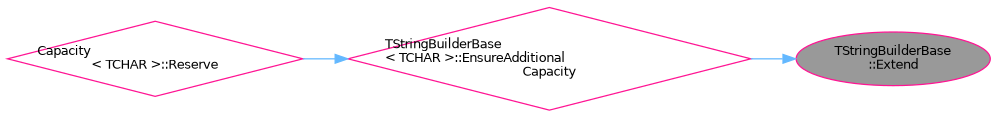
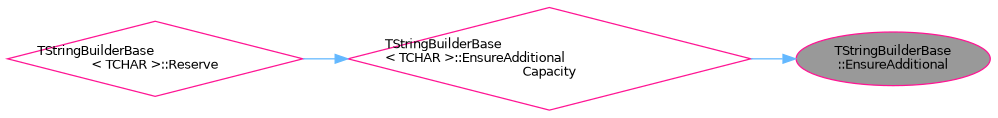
  digraph {
    rankdir=RL
    node [color=deeppink fillcolor=white fontname=Helvetica fontsize=10 shape=diamond style=filled]
    edge [color=steelblue1 dir=back fontname=Helvetica fontsize=10 labelfontname=Helvetica labelfontsize=10 style=solid]
-   n1 [fillcolor=grey60 fontcolor=black height=0.2 label="TStringBuilderBase\l::Extend" shape=ellipse width=0.4]
+   n1 [fillcolor=grey60 fontcolor=black height=0.2 label="TStringBuilderBase\l::EnsureAdditional" shape=ellipse width=0.4]
    n2 [height=0.2 label="TStringBuilderBase\l\< TCHAR \>::EnsureAdditional\lCapacity" width=0.4]
-   n3 [height=0.2 label="Capacity\l\< TCHAR \>::Reserve" width=0.4]
+   n3 [height=0.2 label="TStringBuilderBase\l\< TCHAR \>::Reserve" width=0.4]
    n1 -> n2
    n2 -> n3
  }
